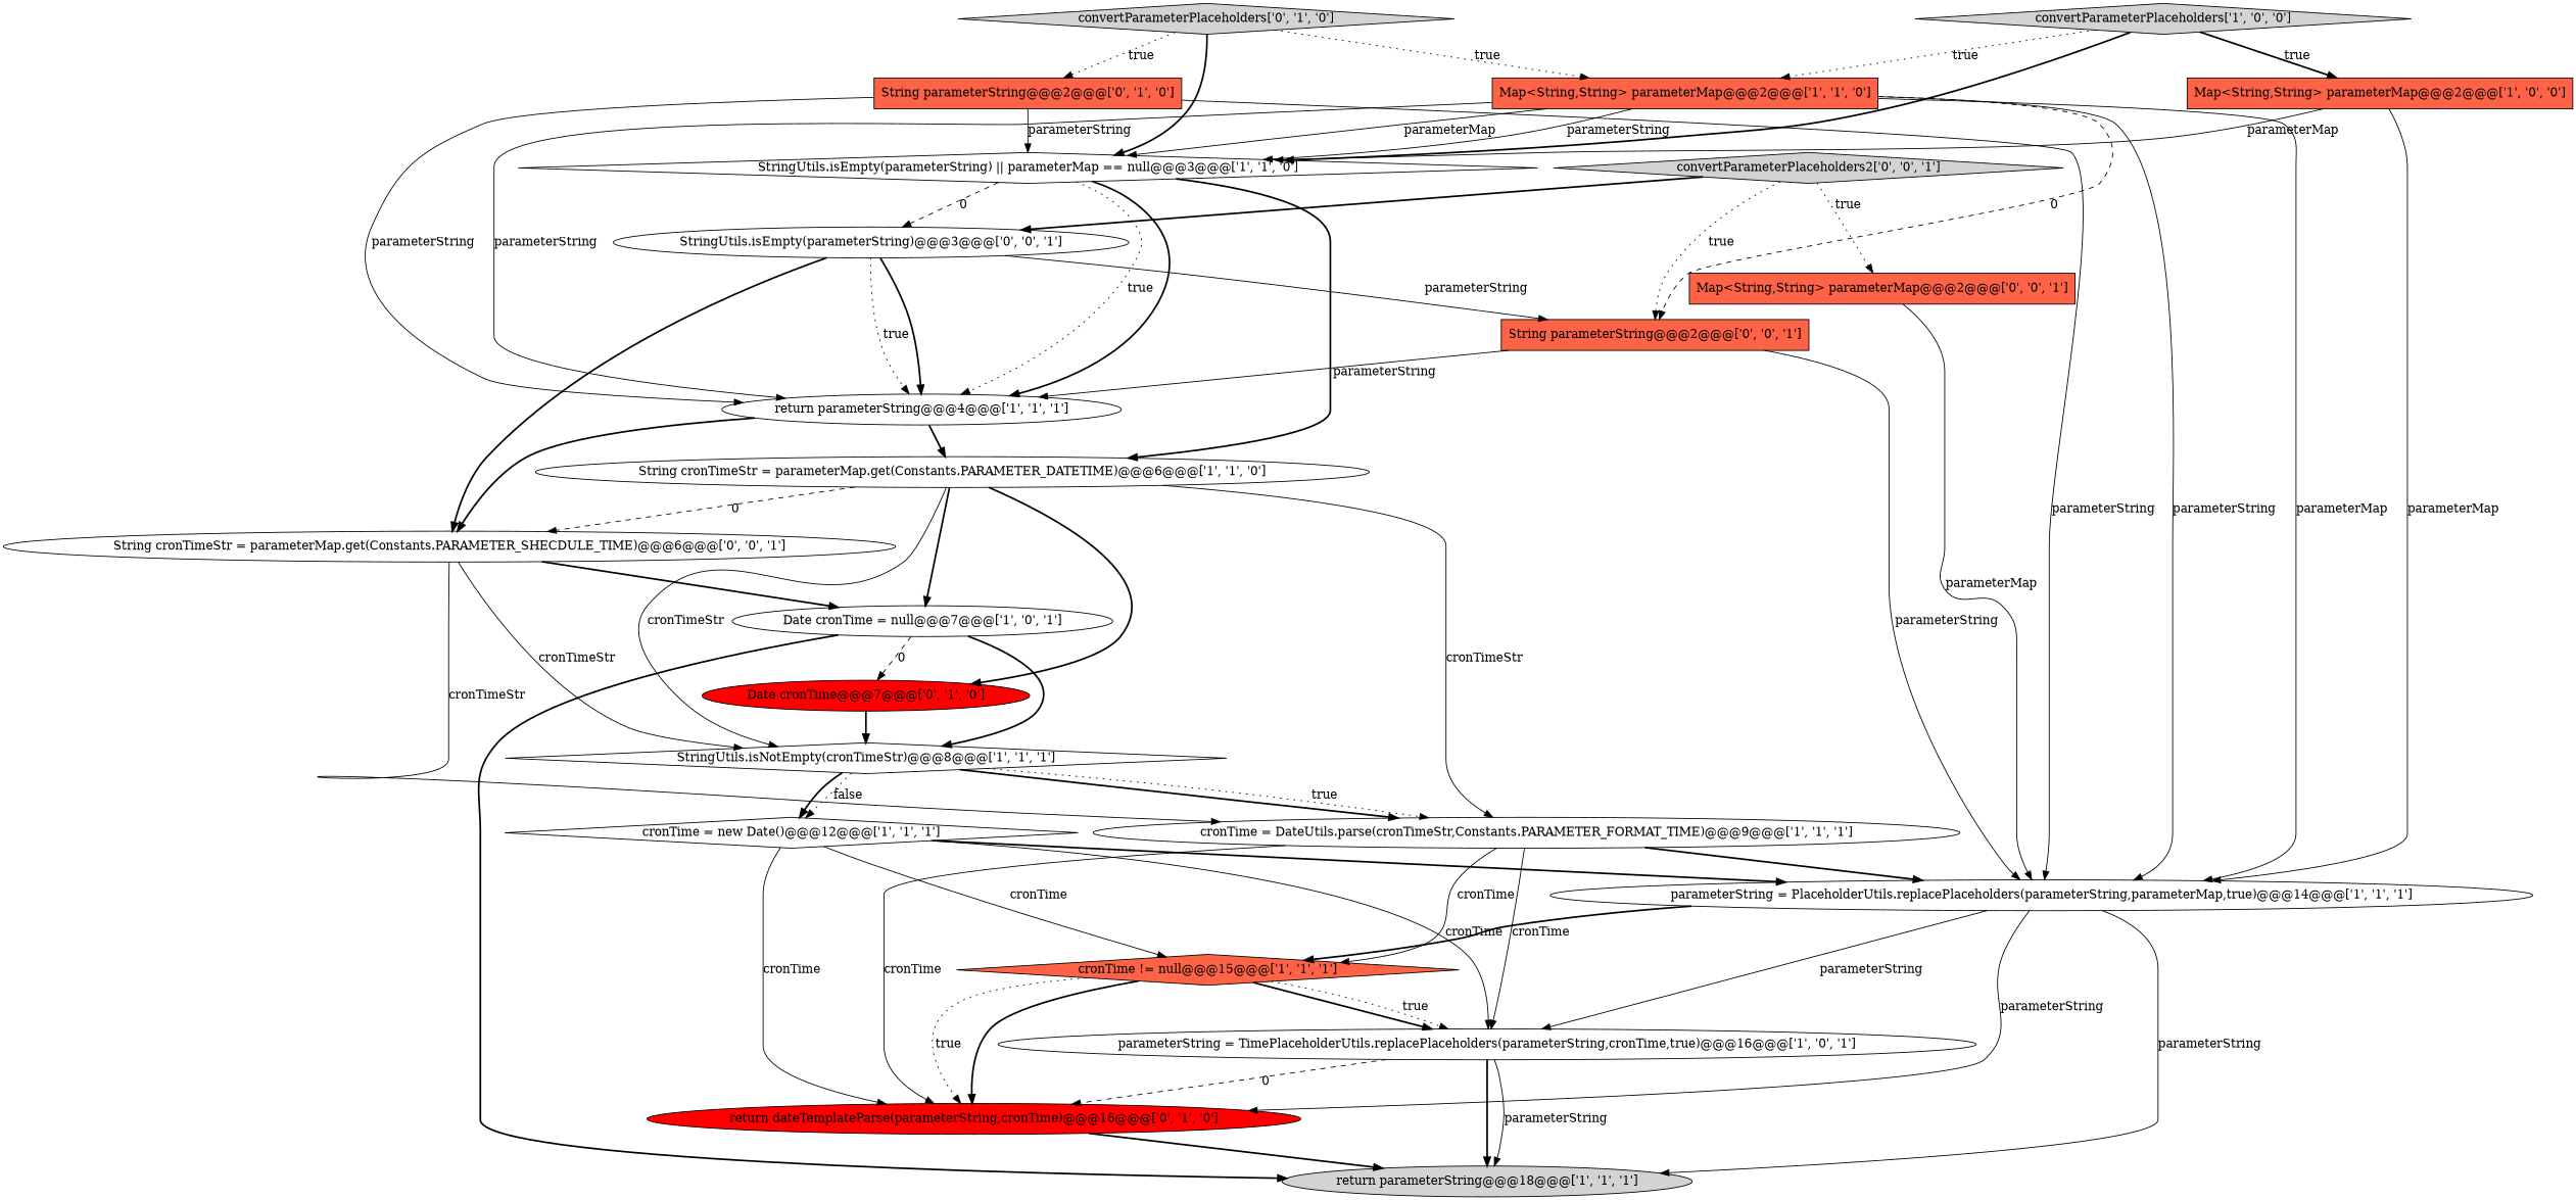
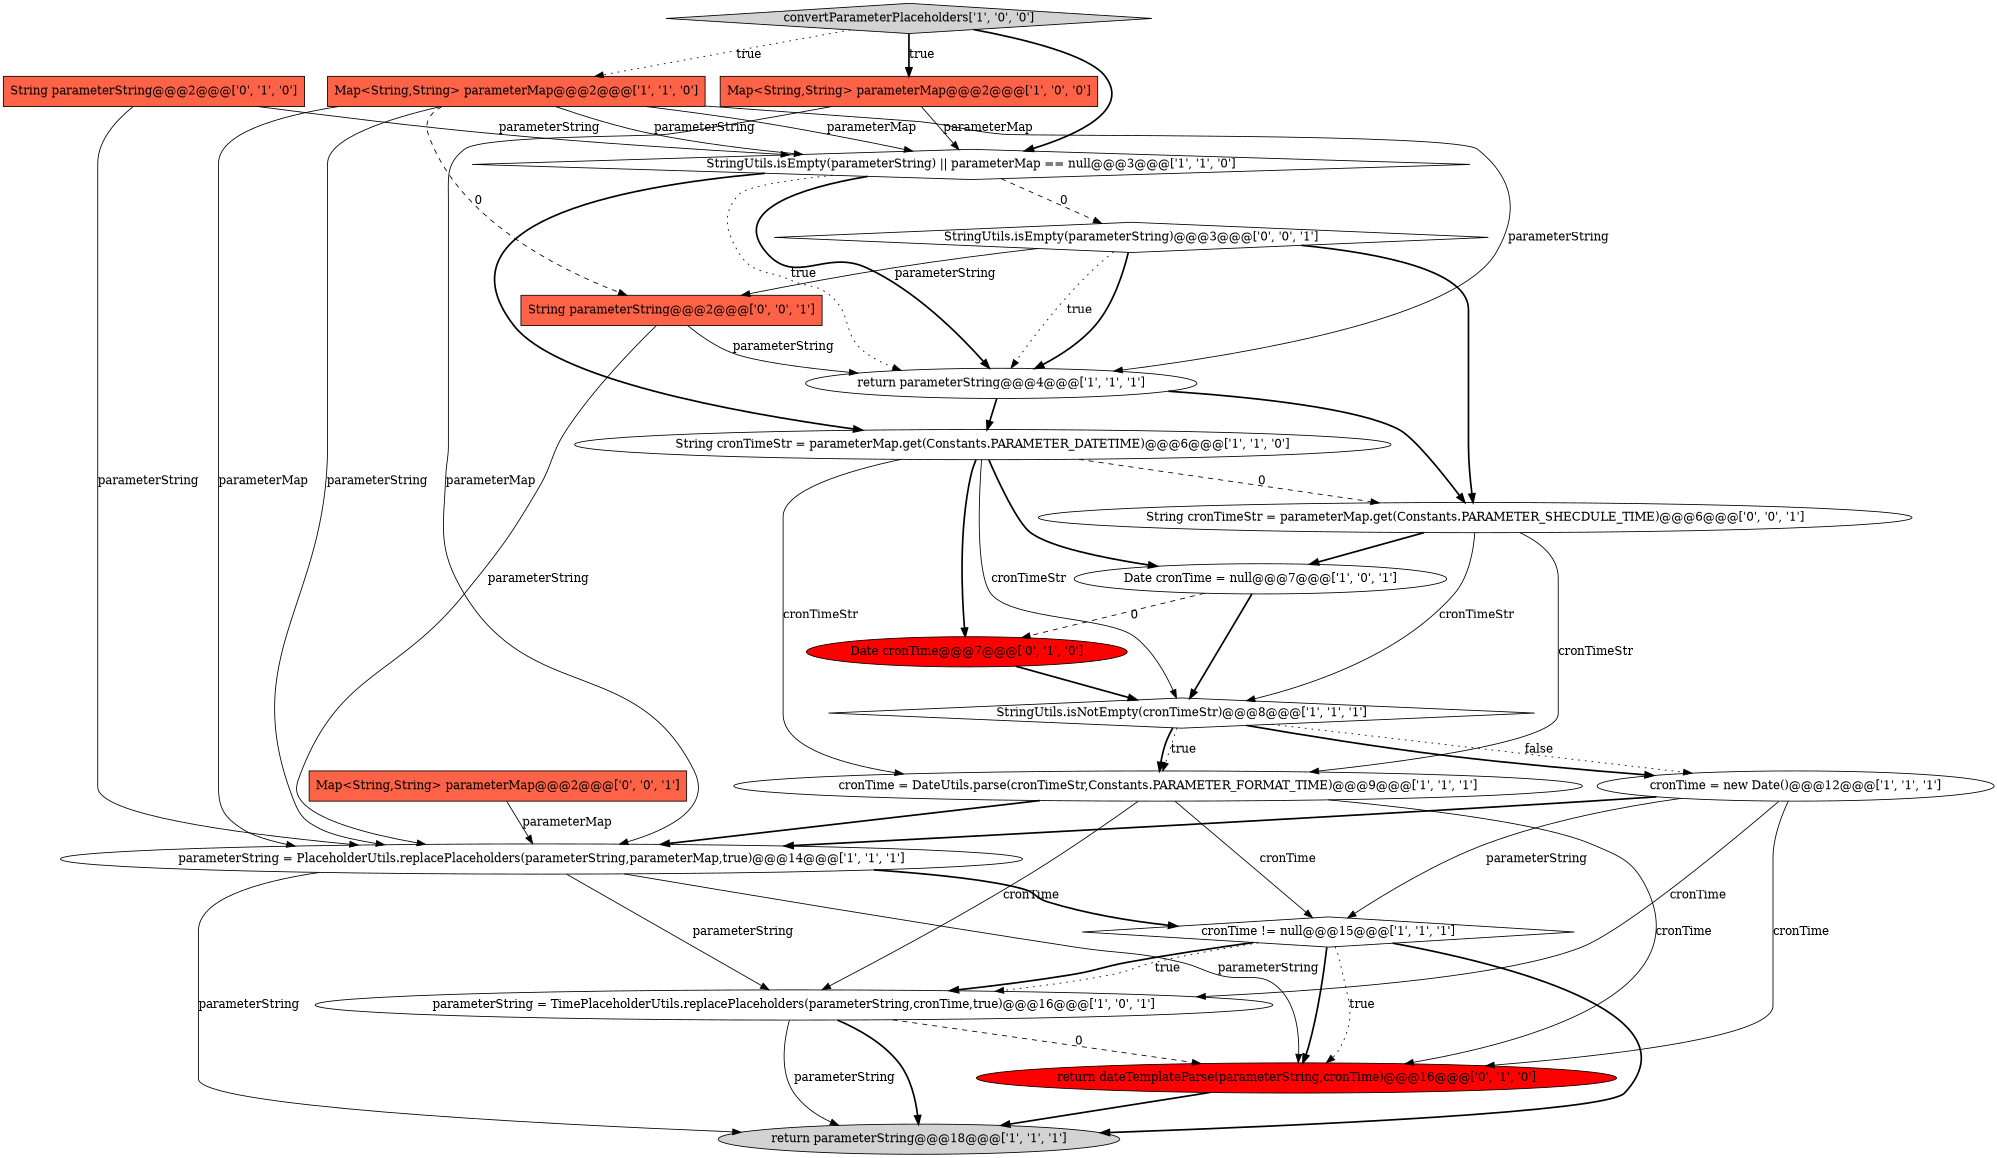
  digraph {
    node [fillcolor=white shape=ellipse style=filled]
    edge [style=solid]
    n1 [fillcolor=tomato label="Map<String,String> parameterMap@@@2@@@['1', '1', '0']" shape=box]
    n2 [label="parameterString = PlaceholderUtils.replacePlaceholders(parameterString,parameterMap,true)@@@14@@@['1', '1', '1']"]
    n3 [label="StringUtils.isEmpty(parameterString) || parameterMap == null@@@3@@@['1', '1', '0']" shape=diamond]
    n4 [label="return parameterString@@@4@@@['1', '1', '1']"]
    n5 [fillcolor=tomato label="String parameterString@@@2@@@['0', '0', '1']" shape=box]
    n6 [label="parameterString = TimePlaceholderUtils.replacePlaceholders(parameterString,cronTime,true)@@@16@@@['1', '0', '1']"]
    n7 [fillcolor=red label="return dateTemplateParse(parameterString,cronTime)@@@16@@@['0', '1', '0']"]
    n8 [fillcolor=lightgray label="return parameterString@@@18@@@['1', '1', '1']"]
-   n9 [fillcolor=tomato label="cronTime != null@@@15@@@['1', '1', '1']" shape=diamond]
-   n10 [label="StringUtils.isEmpty(parameterString)@@@3@@@['0', '0', '1']"]
+   n9 [label="cronTime != null@@@15@@@['1', '1', '1']" shape=diamond]
+   n10 [label="StringUtils.isEmpty(parameterString)@@@3@@@['0', '0', '1']" shape=diamond]
    n11 [label="String cronTimeStr = parameterMap.get(Constants.PARAMETER_DATETIME)@@@6@@@['1', '1', '0']"]
    n12 [label="String cronTimeStr = parameterMap.get(Constants.PARAMETER_SHECDULE_TIME)@@@6@@@['0', '0', '1']"]
    n13 [label="cronTime = DateUtils.parse(cronTimeStr,Constants.PARAMETER_FORMAT_TIME)@@@9@@@['1', '1', '1']"]
    n14 [label="StringUtils.isNotEmpty(cronTimeStr)@@@8@@@['1', '1', '1']" shape=diamond]
    n15 [label="Date cronTime = null@@@7@@@['1', '0', '1']"]
-   n16 [label="cronTime = new Date()@@@12@@@['1', '1', '1']" shape=diamond]
+   n16 [label="cronTime = new Date()@@@12@@@['1', '1', '1']"]
    n17 [fillcolor=red label="Date cronTime@@@7@@@['0', '1', '0']"]
-   n18 [fillcolor=lightgray label="convertParameterPlaceholders['0', '1', '0']" shape=diamond]
    n19 [fillcolor=tomato label="String parameterString@@@2@@@['0', '1', '0']" shape=box]
-   n20 [fillcolor=lightgray label="convertParameterPlaceholders2['0', '0', '1']" shape=diamond]
    n21 [fillcolor=tomato label="Map<String,String> parameterMap@@@2@@@['0', '0', '1']" shape=box]
    n22 [fillcolor=lightgray label="convertParameterPlaceholders['1', '0', '0']" shape=diamond]
    n23 [fillcolor=tomato label="Map<String,String> parameterMap@@@2@@@['1', '0', '0']" shape=box]
    n1 -> n2 [label=parameterMap]
    n1 -> n2 [label=parameterString]
    n1 -> n3 [label=parameterString]
    n1 -> n3 [label=parameterMap]
    n1 -> n4 [label=parameterString]
    n1 -> n5 [label=0 style=dashed]
    n2 -> n6 [label=parameterString]
    n2 -> n7 [label=parameterString]
    n2 -> n8 [label=parameterString]
    n2 -> n9 [style=bold]
    n3 -> n4 [label=true style=dotted]
    n3 -> n4 [style=bold]
    n3 -> n10 [label=0 style=dashed]
    n3 -> n11 [style=bold]
    n4 -> n11 [style=bold]
    n4 -> n12 [style=bold]
    n5 -> n2 [label=parameterString]
    n5 -> n4 [label=parameterString]
    n6 -> n7 [label=0 style=dashed]
    n6 -> n8 [style=bold]
    n6 -> n8 [label=parameterString]
    n7 -> n8 [style=bold]
    n9 -> n6 [style=bold]
    n9 -> n6 [label=true style=dotted]
    n9 -> n7 [label=true style=dotted]
    n9 -> n7 [style=bold]
-   n15 -> n8 [style=bold]
+   n9 -> n8 [style=bold]
    n10 -> n4 [label=true style=dotted]
    n10 -> n4 [style=bold]
    n10 -> n5 [label=parameterString]
    n10 -> n12 [style=bold]
    n11 -> n12 [label=0 style=dashed]
    n11 -> n13 [label=cronTimeStr]
    n11 -> n14 [label=cronTimeStr]
    n11 -> n15 [style=bold]
    n11 -> n17 [style=bold]
    n12 -> n13 [label=cronTimeStr]
    n12 -> n14 [label=cronTimeStr]
    n12 -> n15 [style=bold]
    n13 -> n2 [style=bold]
    n13 -> n6 [label=cronTime]
    n13 -> n7 [label=cronTime]
    n13 -> n9 [label=cronTime]
    n14 -> n13 [style=bold]
    n14 -> n13 [label=true style=dotted]
    n14 -> n16 [label=false style=dotted]
    n14 -> n16 [style=bold]
    n15 -> n14 [style=bold]
    n15 -> n17 [label=0 style=dashed]
    n16 -> n2 [style=bold]
    n16 -> n6 [label=cronTime]
    n16 -> n7 [label=cronTime]
-   n16 -> n9 [label=cronTime]
+   n16 -> n9 [label=parameterString]
    n17 -> n14 [style=bold]
-   n18 -> n1 [label=true style=dotted]
-   n18 -> n3 [style=bold]
-   n18 -> n19 [label=true style=dotted]
    n19 -> n2 [label=parameterString]
    n19 -> n3 [label=parameterString]
-   n19 -> n4 [label=parameterString]
-   n20 -> n5 [label=true style=dotted]
-   n20 -> n10 [style=bold]
-   n20 -> n21 [label=true style=dotted]
    n21 -> n2 [label=parameterMap]
    n22 -> n1 [label=true style=dotted]
    n22 -> n3 [style=bold]
    n22 -> n23 [label=true style=bold]
    n23 -> n2 [label=parameterMap]
    n23 -> n3 [label=parameterMap]
  }
